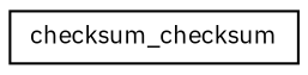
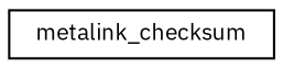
  digraph {
    rankdir=LR
    fontname="IBM Plex Sans"
-   n1 [color=black fillcolor=white fontname="IBM Plex Sans" fontsize=10 height=0.2 label=checksum_checksum shape=record style=filled width=0.4]
+   n1 [color=black fillcolor=white fontname="IBM Plex Sans" fontsize=10 height=0.2 label=metalink_checksum shape=record style=filled width=0.4]
  }
